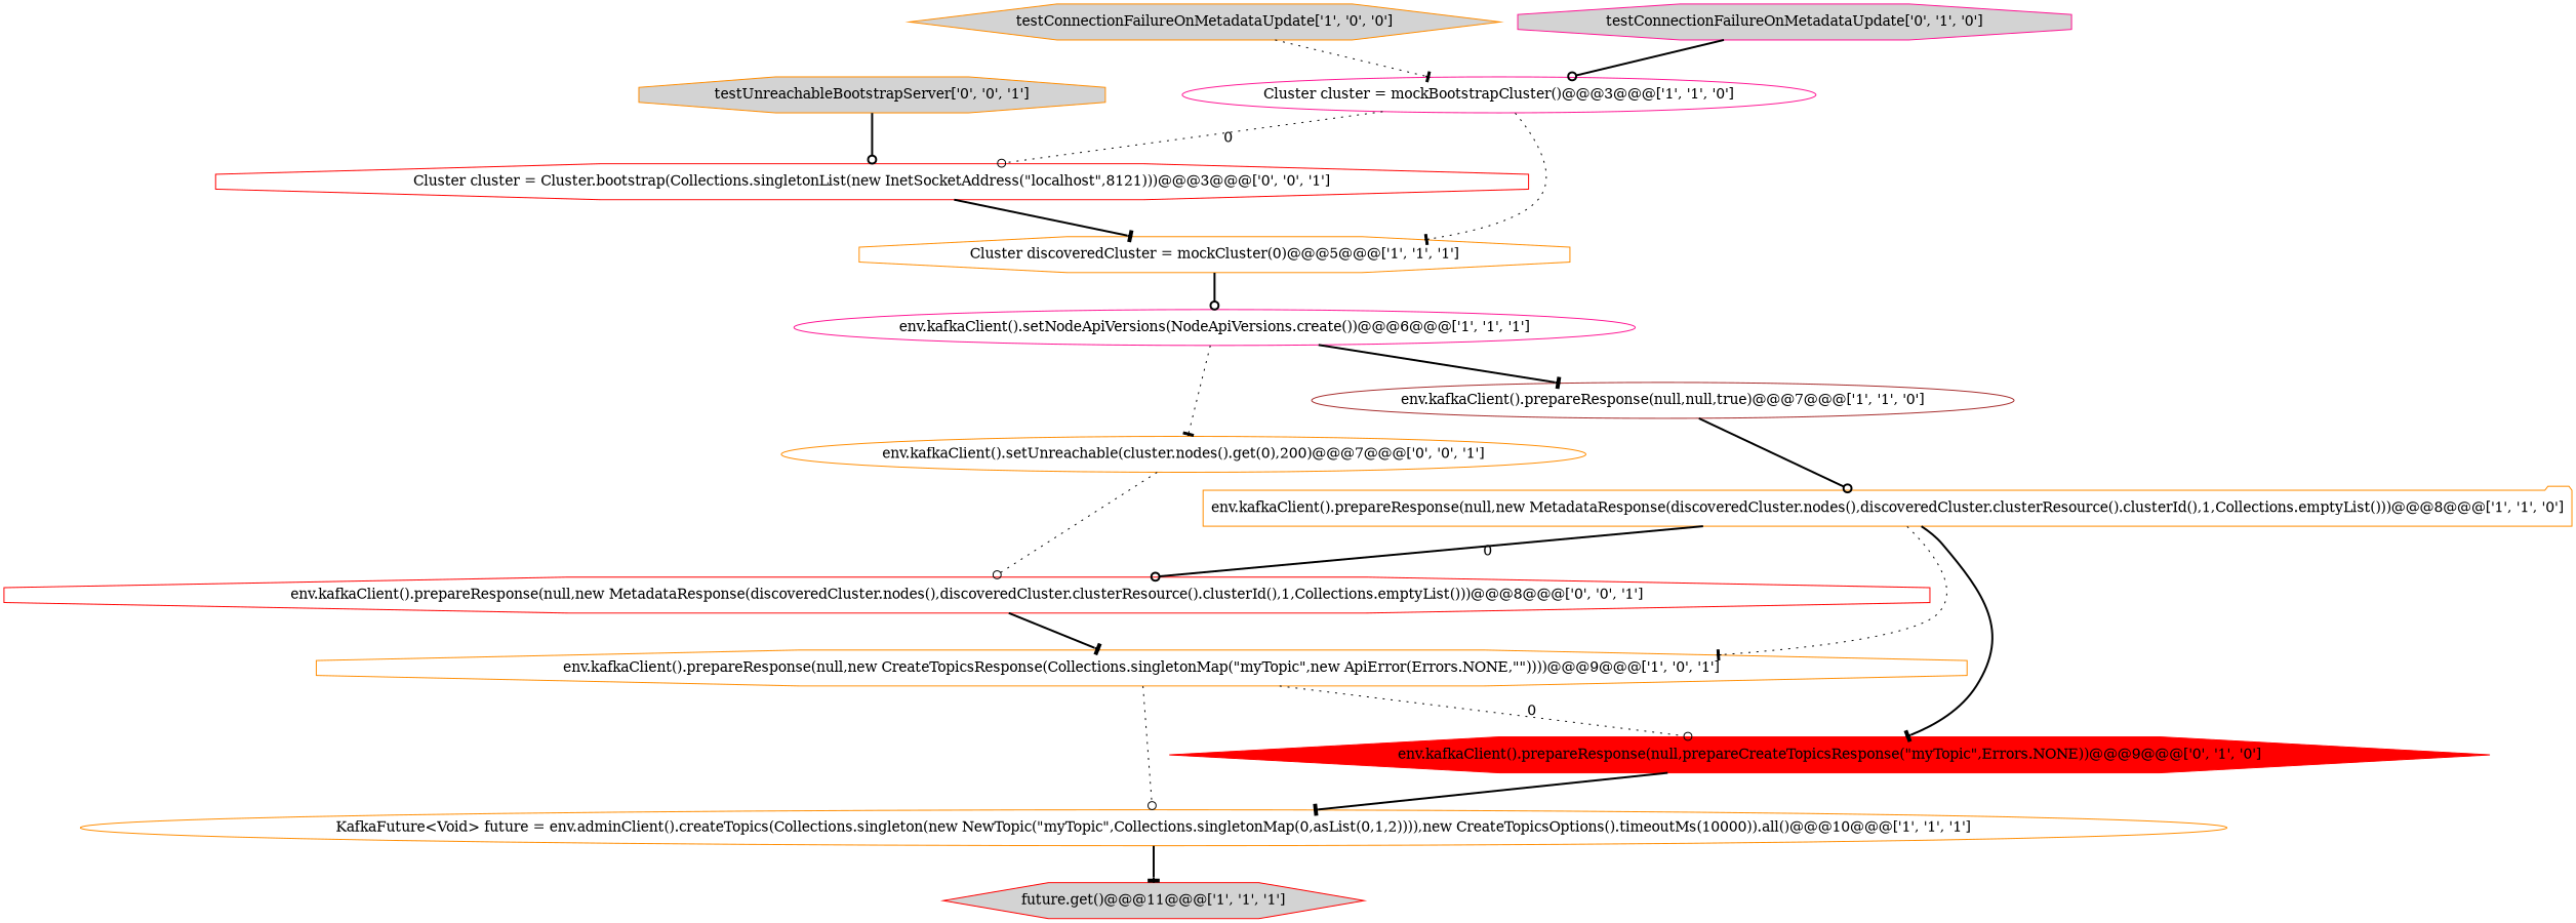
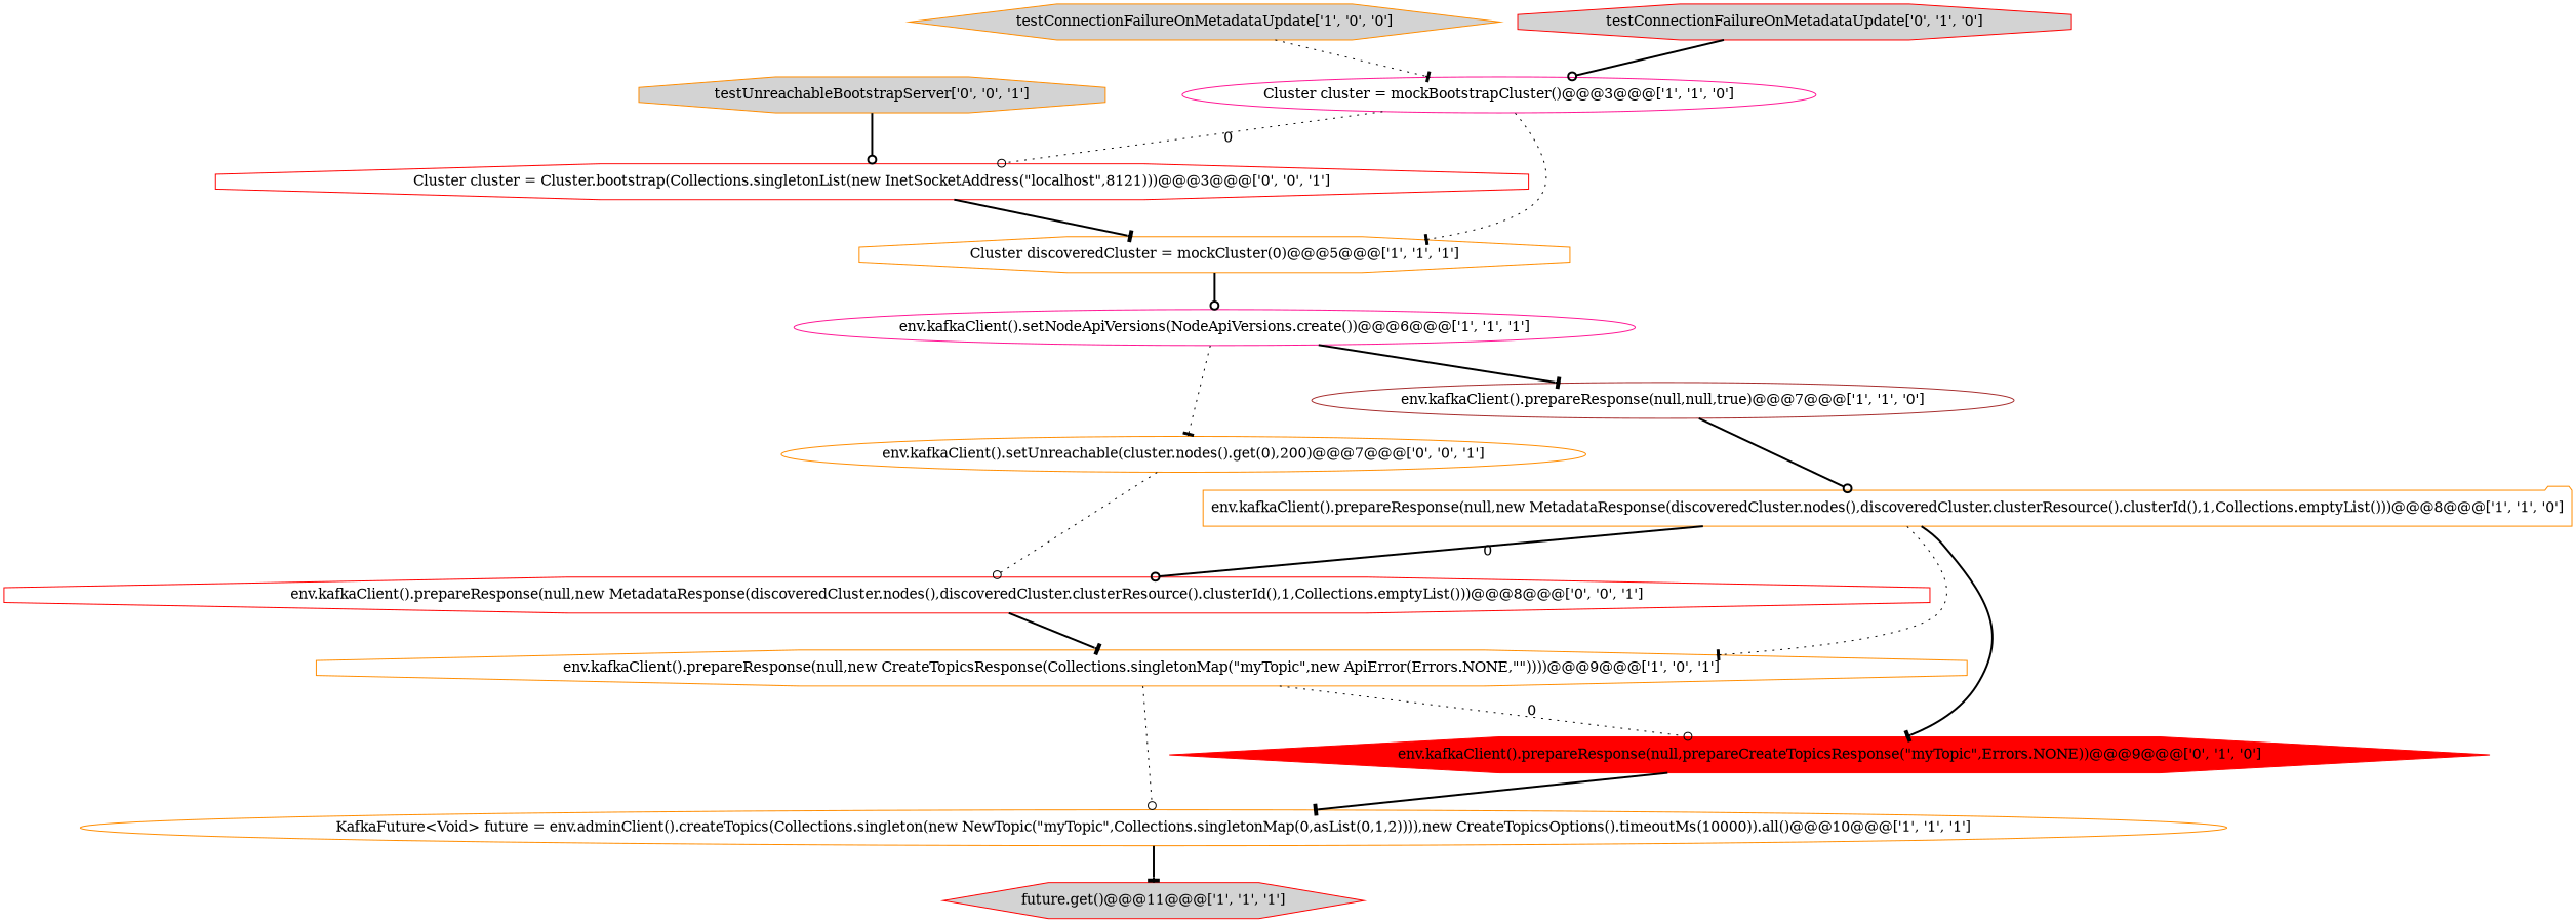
  digraph {
    node [color=darkorange fillcolor=white shape=octagon style=filled]
    edge [arrowhead=tee style=bold]
    n1 [label="env.kafkaClient().prepareResponse(null,new CreateTopicsResponse(Collections.singletonMap(\"myTopic\",new ApiError(Errors.NONE,\"\"))))@@@9@@@['1', '0', '1']"]
    n2 [label="KafkaFuture<Void> future = env.adminClient().createTopics(Collections.singleton(new NewTopic(\"myTopic\",Collections.singletonMap(0,asList(0,1,2)))),new CreateTopicsOptions().timeoutMs(10000)).all()@@@10@@@['1', '1', '1']" shape=ellipse]
    n3 [color=red fillcolor=red label="env.kafkaClient().prepareResponse(null,prepareCreateTopicsResponse(\"myTopic\",Errors.NONE))@@@9@@@['0', '1', '0']" shape=hexagon]
    n4 [color=red fillcolor=lightgray label="future.get()@@@11@@@['1', '1', '1']" shape=hexagon]
    n5 [fillcolor=lightgray label="testConnectionFailureOnMetadataUpdate['1', '0', '0']" shape=hexagon]
    n6 [color=deeppink label="Cluster cluster = mockBootstrapCluster()@@@3@@@['1', '1', '0']" shape=ellipse]
    n7 [color=red label="Cluster cluster = Cluster.bootstrap(Collections.singletonList(new InetSocketAddress(\"localhost\",8121)))@@@3@@@['0', '0', '1']"]
    n8 [label="Cluster discoveredCluster = mockCluster(0)@@@5@@@['1', '1', '1']"]
    n9 [color=deeppink label="env.kafkaClient().setNodeApiVersions(NodeApiVersions.create())@@@6@@@['1', '1', '1']" shape=ellipse]
    n10 [color=red label="env.kafkaClient().prepareResponse(null,new MetadataResponse(discoveredCluster.nodes(),discoveredCluster.clusterResource().clusterId(),1,Collections.emptyList()))@@@8@@@['0', '0', '1']"]
-   n11 [color=deeppink fillcolor=lightgray label="testConnectionFailureOnMetadataUpdate['0', '1', '0']"]
+   n11 [color=red fillcolor=lightgray label="testConnectionFailureOnMetadataUpdate['0', '1', '0']"]
    n12 [label="env.kafkaClient().setUnreachable(cluster.nodes().get(0),200)@@@7@@@['0', '0', '1']" shape=ellipse]
    n13 [fillcolor=lightgray label="testUnreachableBootstrapServer['0', '0', '1']"]
    n14 [color=brown label="env.kafkaClient().prepareResponse(null,null,true)@@@7@@@['1', '1', '0']" shape=ellipse]
    n15 [label="env.kafkaClient().prepareResponse(null,new MetadataResponse(discoveredCluster.nodes(),discoveredCluster.clusterResource().clusterId(),1,Collections.emptyList()))@@@8@@@['1', '1', '0']" shape=folder]
    n1 -> n2 [arrowhead=odot style=dotted]
    n1 -> n3 [arrowhead=odot label=0 style=dotted]
    n2 -> n4
    n3 -> n2
    n5 -> n6 [style=dotted]
    n6 -> n7 [arrowhead=odot label=0 style=dotted]
    n6 -> n8 [style=dotted]
    n7 -> n8
    n8 -> n9 [arrowhead=odot]
    n9 -> n12 [style=dotted]
    n9 -> n14
    n10 -> n1
    n11 -> n6 [arrowhead=odot]
    n12 -> n10 [arrowhead=odot style=dotted]
    n13 -> n7 [arrowhead=odot]
    n14 -> n15 [arrowhead=odot]
    n15 -> n1 [style=dotted]
    n15 -> n3
    n15 -> n10 [arrowhead=odot label=0]
  }
